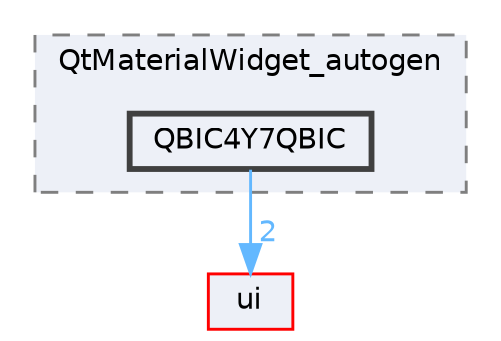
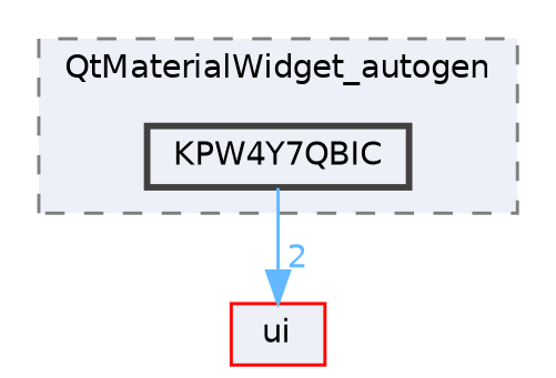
  digraph {
    compound=true
    node [fillcolor="#edf0f7" fontname=Helvetica fontsize=10 shape=box]
-   n1 [color=grey25 height=0.2 label=QBIC4Y7QBIC style="filled,bold" width=0.4]
+   n1 [color=grey25 height=0.2 label=KPW4Y7QBIC style="filled,bold" width=0.4]
    n2 [color=red height=0.2 label=ui style=filled width=0.4]
    subgraph cluster_1 {
      bgcolor="#edf0f7"
      fontname=Helvetica
      fontsize=10
      label=QtMaterialWidget_autogen
      pencolor=grey50
      style="filled,dashed"
      n1
    }
    n1 -> n2 [color=steelblue1 fontcolor=steelblue1 fontname=Helvetica fontsize=10 headlabel=2 labeldistance=1.5 labelfontname=Helvetica labelfontsize=10]
  }
